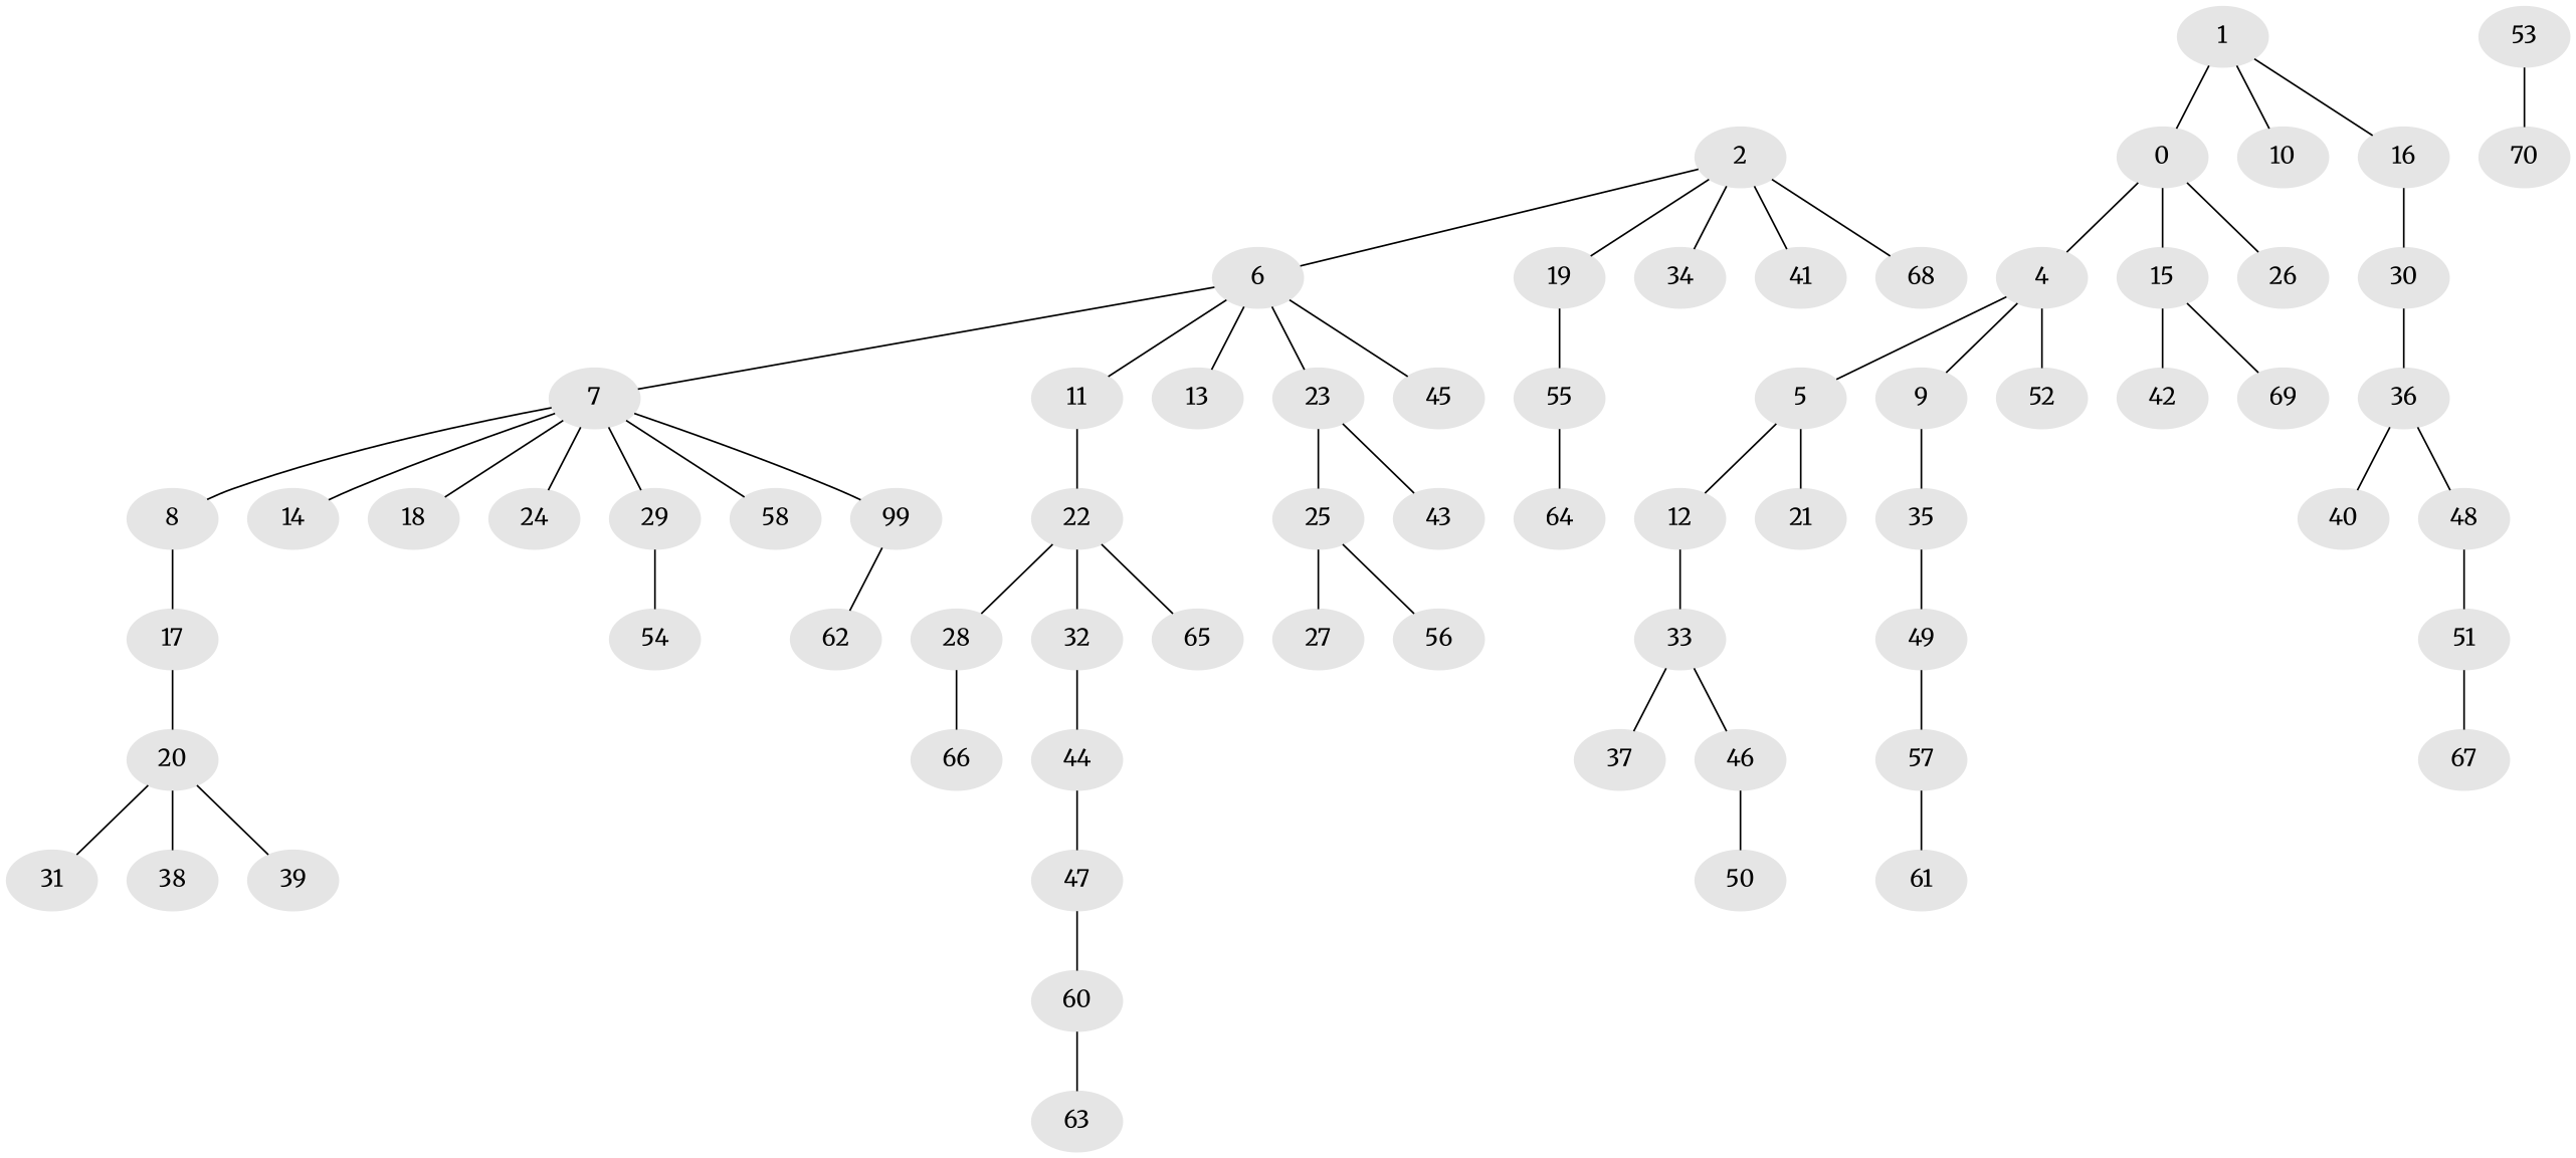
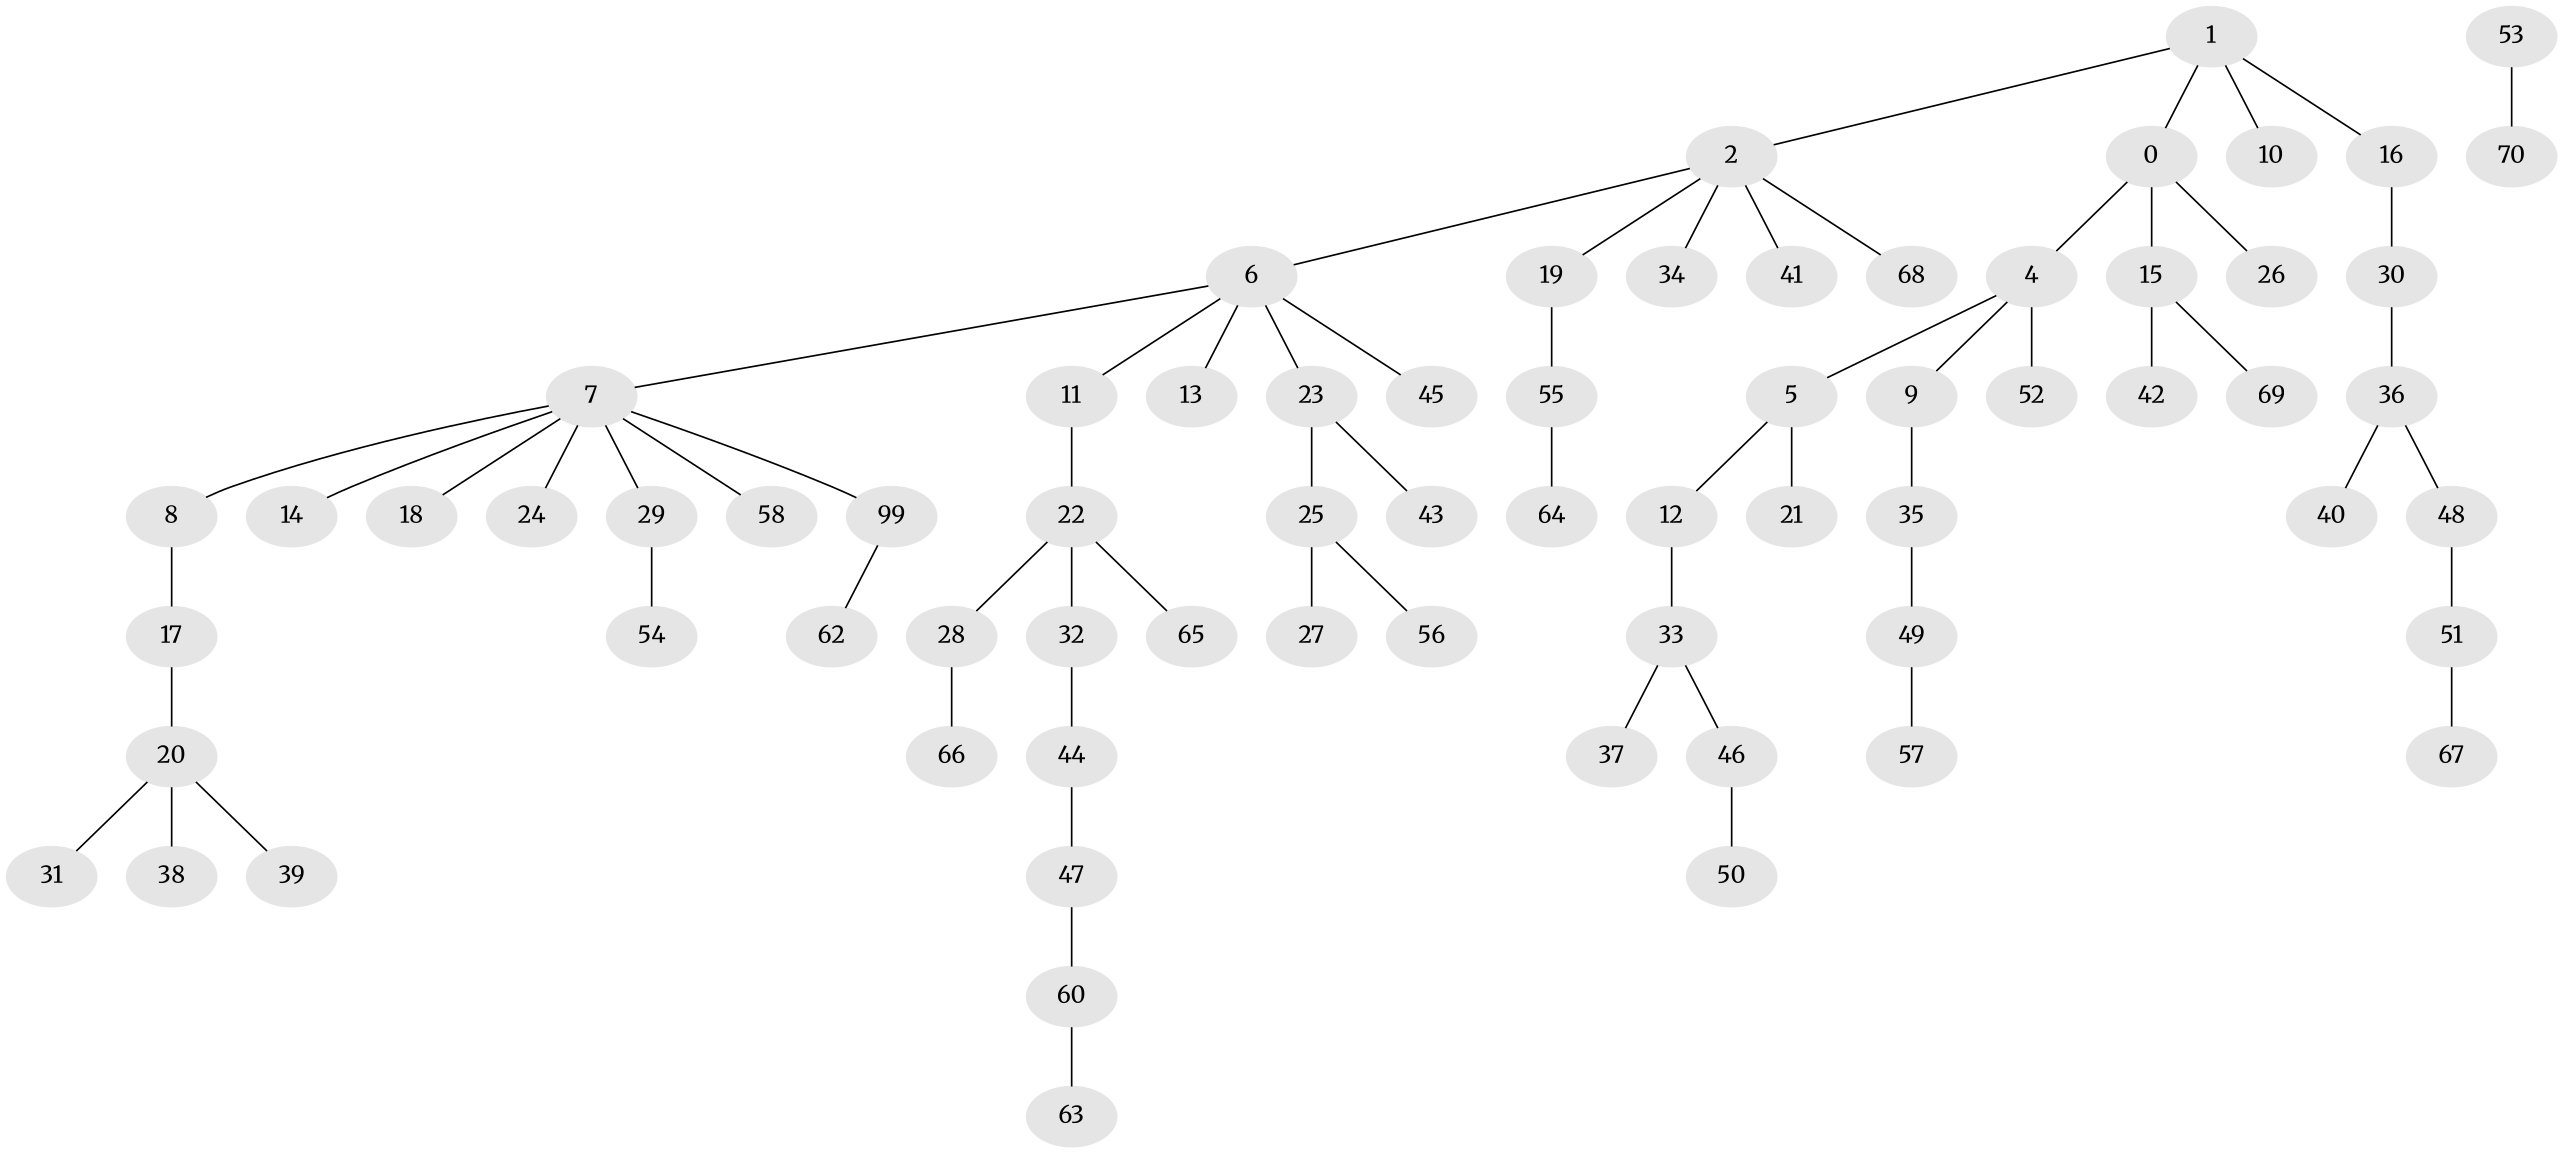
  graph {
    fontname=Merriweather
    node [color=gray90 fontname=Merriweather style=filled]
    edge [fontname=Merriweather weight=1.0]
    1
    2
    n3 [label=0]
    10
    16
    6
    19
    34
    41
    68
    4
    15
    26
    30
    7
    11
    13
    23
    45
    55
    5
    9
    52
    42
    69
    12
    21
    35
    33
    8
    14
    18
    24
    29
    58
    n36 [label=99]
    22
    25
    43
    17
    54
    62
    20
    49
    28
    32
    65
    37
    46
    36
    31
    38
    39
    64
    66
    44
    27
    56
    40
    48
    47
    50
    57
    51
    60
    53
    70
    63
    67
-   61
+   1 -- 2
    1 -- n3
    1 -- 10
    1 -- 16
    2 -- 6
    2 -- 19
    2 -- 34
    2 -- 41
    2 -- 68
    n3 -- 4
    n3 -- 15
    n3 -- 26
    16 -- 30
    6 -- 7
    6 -- 11
    6 -- 13
    6 -- 23
    6 -- 45
    19 -- 55
    4 -- 5
    4 -- 9
    4 -- 52
    15 -- 42
    15 -- 69
    30 -- 36
    7 -- 8
    7 -- 14
    7 -- 18
    7 -- 24
    7 -- 29
    7 -- 58
    7 -- n36
    11 -- 22
    23 -- 25
    23 -- 43
    55 -- 64
    5 -- 12
    5 -- 21
    9 -- 35
    12 -- 33
    35 -- 49
    33 -- 37
    33 -- 46
    8 -- 17
    29 -- 54
    n36 -- 62
    22 -- 28
    22 -- 32
    22 -- 65
    25 -- 27
    25 -- 56
    17 -- 20
    20 -- 31
    20 -- 38
    20 -- 39
    49 -- 57
    28 -- 66
    32 -- 44
    46 -- 50
    36 -- 40
    36 -- 48
    44 -- 47
    48 -- 51
    47 -- 60
-   57 -- 61
    51 -- 67
    60 -- 63
    53 -- 70
  }
